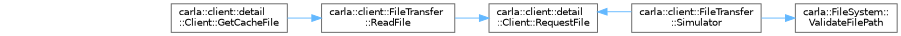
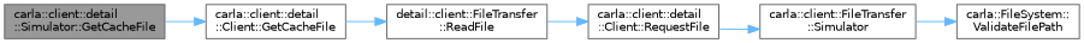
  digraph {
    rankdir=LR
    node [color=grey40 fillcolor=white fontname=Helvetica fontsize=10 shape=box style=filled]
    edge [color=steelblue1 fontname=Helvetica fontsize=10 labelfontname=Helvetica labelfontsize=10 style=solid]
+   n1 [color=gray40 fillcolor=grey60 fontcolor=black height=0.2 label="carla::client::detail\l::Simulator::GetCacheFile" width=0.4]
    n2 [height=0.2 label="carla::client::detail\l::Client::GetCacheFile" width=0.4]
-   n3 [height=0.2 label="carla::client::FileTransfer\l::ReadFile" width=0.4]
+   n3 [height=0.2 label="detail::client::FileTransfer\l::ReadFile" width=0.4]
    n4 [height=0.2 label="carla::client::detail\l::Client::RequestFile" width=0.4]
    n5 [height=0.2 label="carla::client::FileTransfer\l::Simulator" width=0.4]
    n6 [height=0.2 label="carla::FileSystem::\lValidateFilePath" width=0.4]
+   n1 -> n2
    n2 -> n3
    n3 -> n4
-   n5 -> n4
+   n4 -> n5
    n5 -> n6
  }
